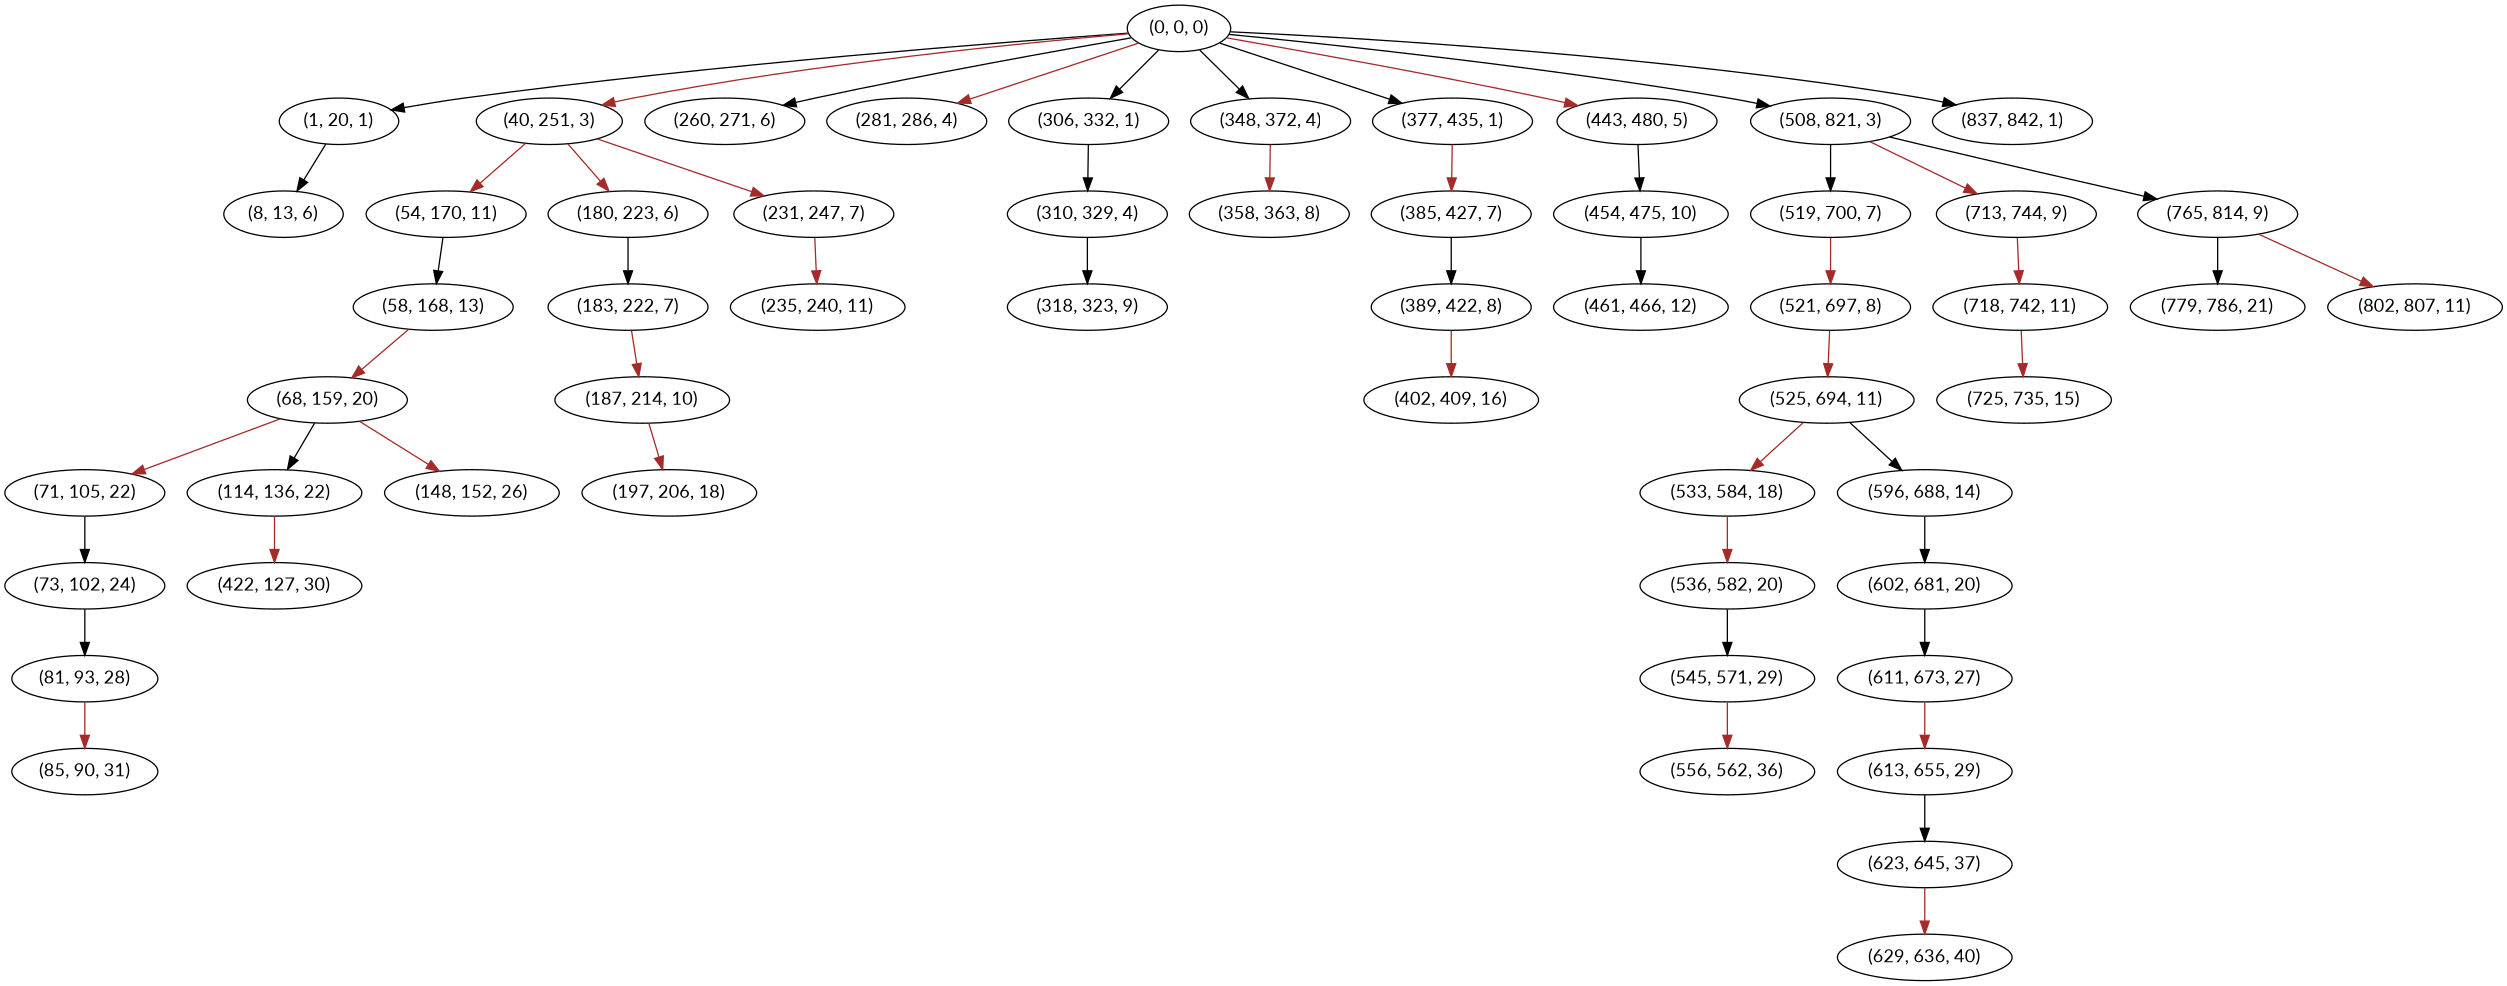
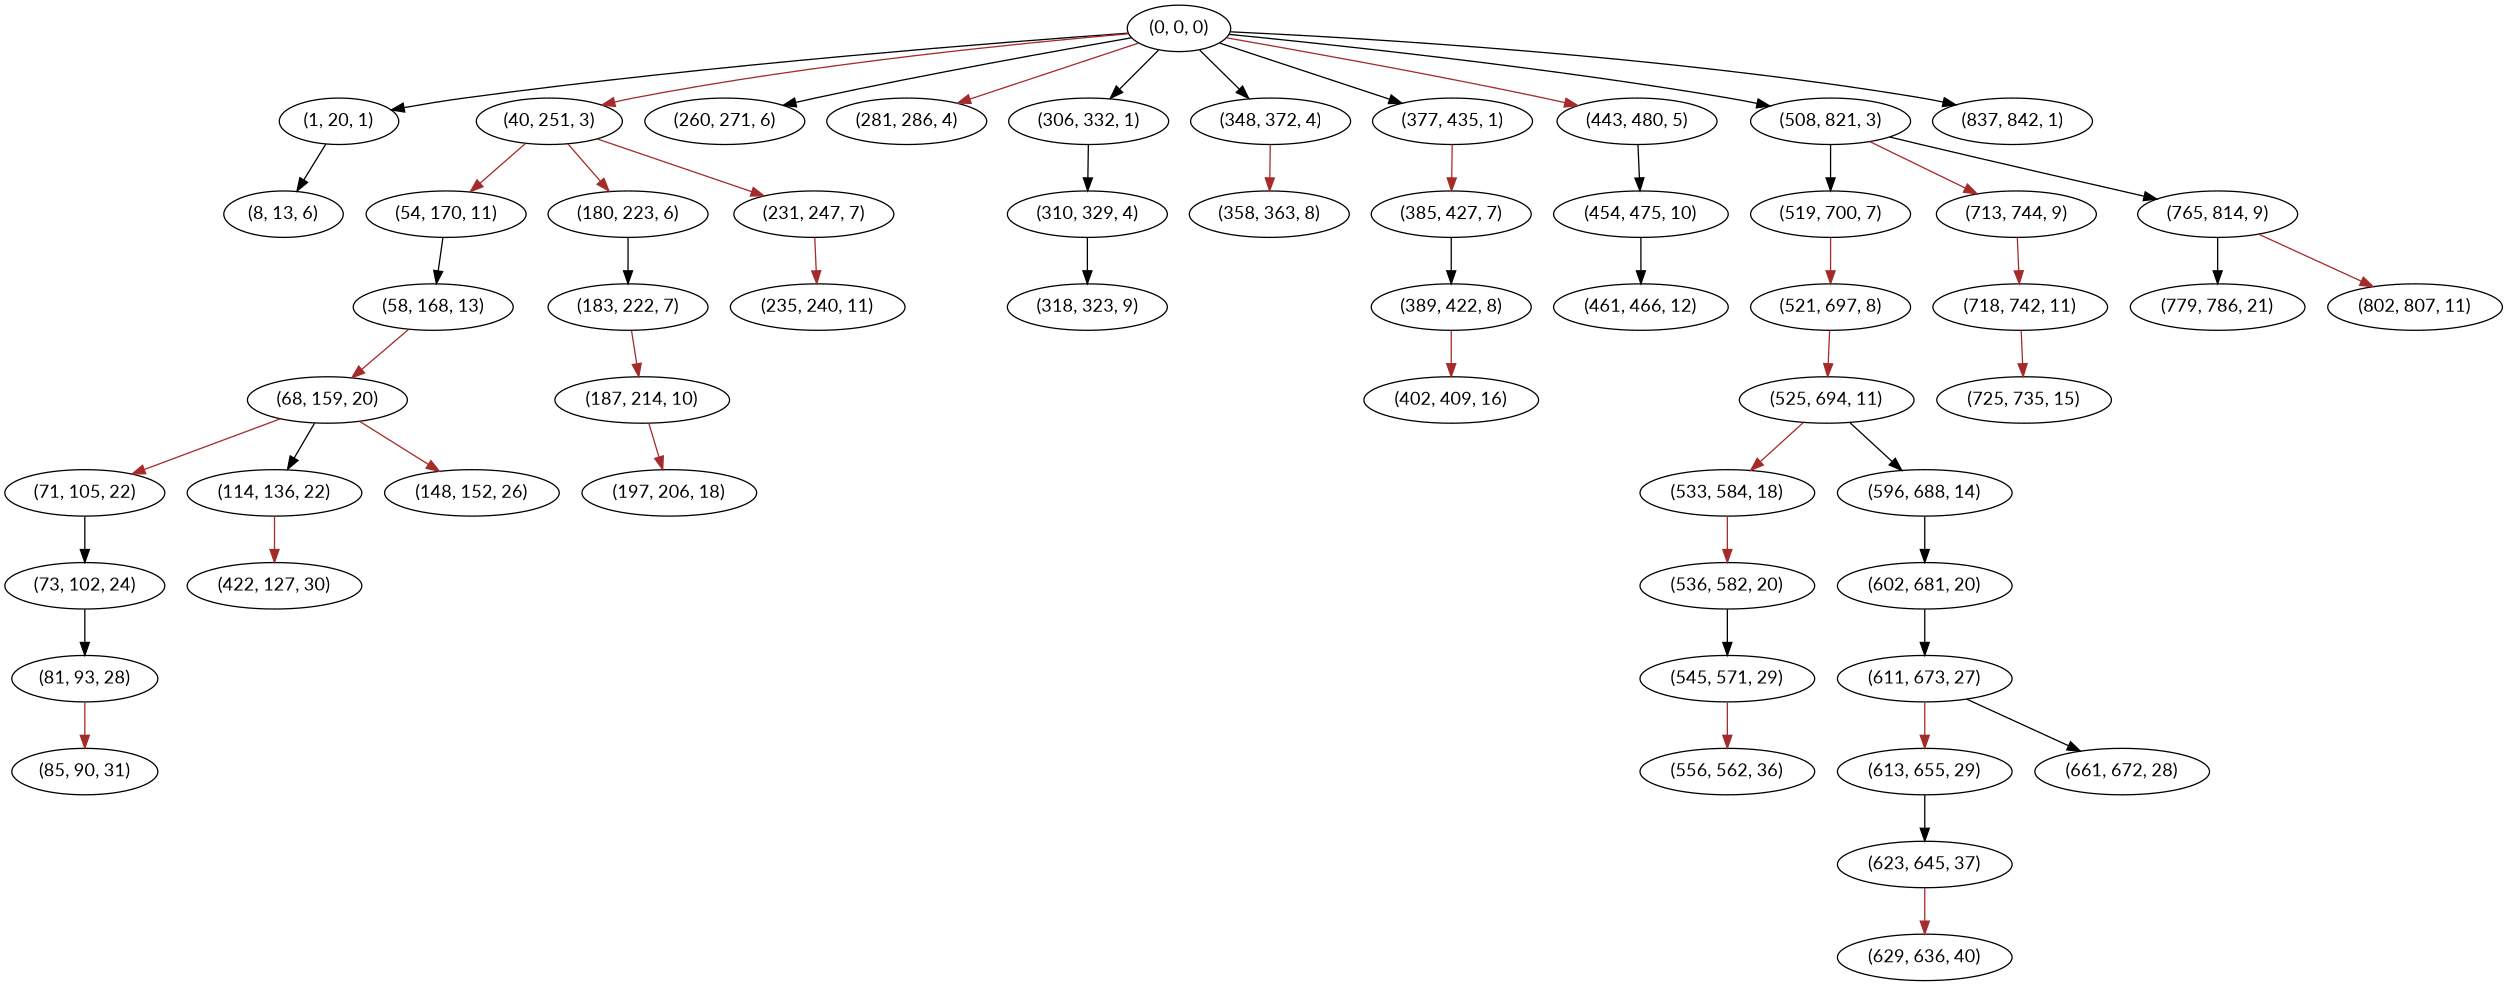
  digraph {
    fontname=Lato
    node [fontname=Lato]
    edge [color=brown fontname=Lato]
    "(0, 0, 0)"
    "(1, 20, 1)"
    "(40, 251, 3)"
    "(260, 271, 6)"
    "(281, 286, 4)"
    "(306, 332, 1)"
    "(348, 372, 4)"
    "(377, 435, 1)"
    "(443, 480, 5)"
    "(508, 821, 3)"
    "(837, 842, 1)"
    "(8, 13, 6)"
    "(54, 170, 11)"
    "(180, 223, 6)"
    "(231, 247, 7)"
    "(310, 329, 4)"
    "(358, 363, 8)"
    "(385, 427, 7)"
    "(454, 475, 10)"
    "(519, 700, 7)"
    "(713, 744, 9)"
    "(765, 814, 9)"
    "(58, 168, 13)"
    "(183, 222, 7)"
    "(235, 240, 11)"
    "(68, 159, 20)"
    "(71, 105, 22)"
    "(114, 136, 22)"
    "(148, 152, 26)"
    "(73, 102, 24)"
    n31 [label="(422, 127, 30)"]
    "(81, 93, 28)"
    "(85, 90, 31)"
    "(187, 214, 10)"
    "(197, 206, 18)"
    "(318, 323, 9)"
    "(389, 422, 8)"
    "(402, 409, 16)"
    "(461, 466, 12)"
    "(521, 697, 8)"
    "(718, 742, 11)"
    "(779, 786, 21)"
    "(802, 807, 11)"
    "(525, 694, 11)"
    "(533, 584, 18)"
    "(596, 688, 14)"
    "(536, 582, 20)"
    "(602, 681, 20)"
    "(545, 571, 29)"
    "(556, 562, 36)"
    "(611, 673, 27)"
    "(613, 655, 29)"
+   "(661, 672, 28)"
    "(623, 645, 37)"
    "(629, 636, 40)"
    "(725, 735, 15)"
    "(0, 0, 0)" -> "(1, 20, 1)" [color=black]
    "(0, 0, 0)" -> "(40, 251, 3)"
    "(0, 0, 0)" -> "(260, 271, 6)" [color=black]
    "(0, 0, 0)" -> "(281, 286, 4)"
    "(0, 0, 0)" -> "(306, 332, 1)" [color=black]
    "(0, 0, 0)" -> "(348, 372, 4)" [color=black]
    "(0, 0, 0)" -> "(377, 435, 1)" [color=black]
    "(0, 0, 0)" -> "(443, 480, 5)"
    "(0, 0, 0)" -> "(508, 821, 3)" [color=black]
    "(0, 0, 0)" -> "(837, 842, 1)" [color=black]
    "(1, 20, 1)" -> "(8, 13, 6)" [color=black]
    "(40, 251, 3)" -> "(54, 170, 11)"
    "(40, 251, 3)" -> "(180, 223, 6)"
    "(40, 251, 3)" -> "(231, 247, 7)"
    "(306, 332, 1)" -> "(310, 329, 4)" [color=black]
    "(348, 372, 4)" -> "(358, 363, 8)"
    "(377, 435, 1)" -> "(385, 427, 7)"
    "(443, 480, 5)" -> "(454, 475, 10)" [color=black]
    "(508, 821, 3)" -> "(519, 700, 7)" [color=black]
    "(508, 821, 3)" -> "(713, 744, 9)"
    "(508, 821, 3)" -> "(765, 814, 9)" [color=black]
    "(54, 170, 11)" -> "(58, 168, 13)" [color=black]
    "(180, 223, 6)" -> "(183, 222, 7)" [color=black]
    "(231, 247, 7)" -> "(235, 240, 11)"
    "(310, 329, 4)" -> "(318, 323, 9)" [color=black]
    "(385, 427, 7)" -> "(389, 422, 8)" [color=black]
    "(454, 475, 10)" -> "(461, 466, 12)" [color=black]
    "(519, 700, 7)" -> "(521, 697, 8)"
    "(713, 744, 9)" -> "(718, 742, 11)"
    "(765, 814, 9)" -> "(779, 786, 21)" [color=black]
    "(765, 814, 9)" -> "(802, 807, 11)"
    "(58, 168, 13)" -> "(68, 159, 20)"
    "(183, 222, 7)" -> "(187, 214, 10)"
    "(68, 159, 20)" -> "(71, 105, 22)"
    "(68, 159, 20)" -> "(114, 136, 22)" [color=black]
    "(68, 159, 20)" -> "(148, 152, 26)"
    "(71, 105, 22)" -> "(73, 102, 24)" [color=black]
    "(114, 136, 22)" -> n31
    "(73, 102, 24)" -> "(81, 93, 28)" [color=black]
    "(81, 93, 28)" -> "(85, 90, 31)"
    "(187, 214, 10)" -> "(197, 206, 18)"
    "(389, 422, 8)" -> "(402, 409, 16)"
    "(521, 697, 8)" -> "(525, 694, 11)"
    "(718, 742, 11)" -> "(725, 735, 15)"
    "(525, 694, 11)" -> "(533, 584, 18)"
    "(525, 694, 11)" -> "(596, 688, 14)" [color=black]
    "(533, 584, 18)" -> "(536, 582, 20)"
    "(596, 688, 14)" -> "(602, 681, 20)" [color=black]
    "(536, 582, 20)" -> "(545, 571, 29)" [color=black]
    "(602, 681, 20)" -> "(611, 673, 27)" [color=black]
    "(545, 571, 29)" -> "(556, 562, 36)"
    "(611, 673, 27)" -> "(613, 655, 29)"
+   "(611, 673, 27)" -> "(661, 672, 28)" [color=black]
    "(613, 655, 29)" -> "(623, 645, 37)" [color=black]
    "(623, 645, 37)" -> "(629, 636, 40)"
  }
